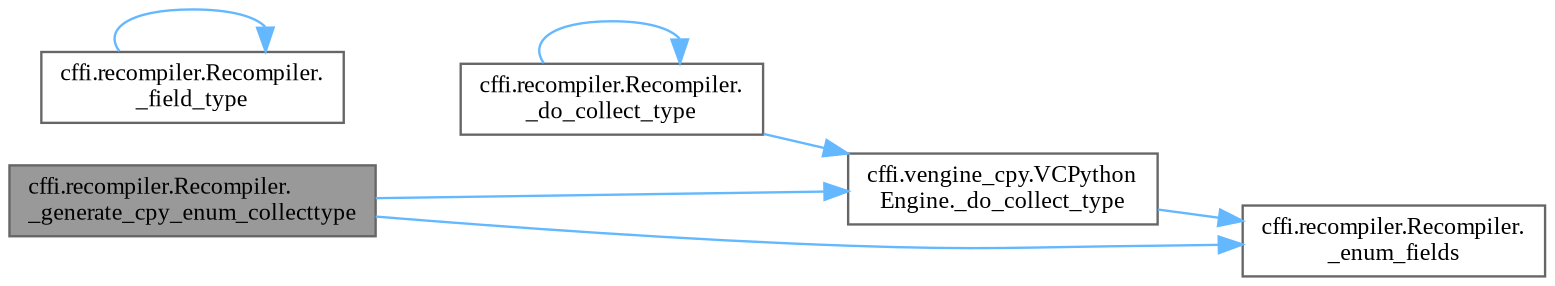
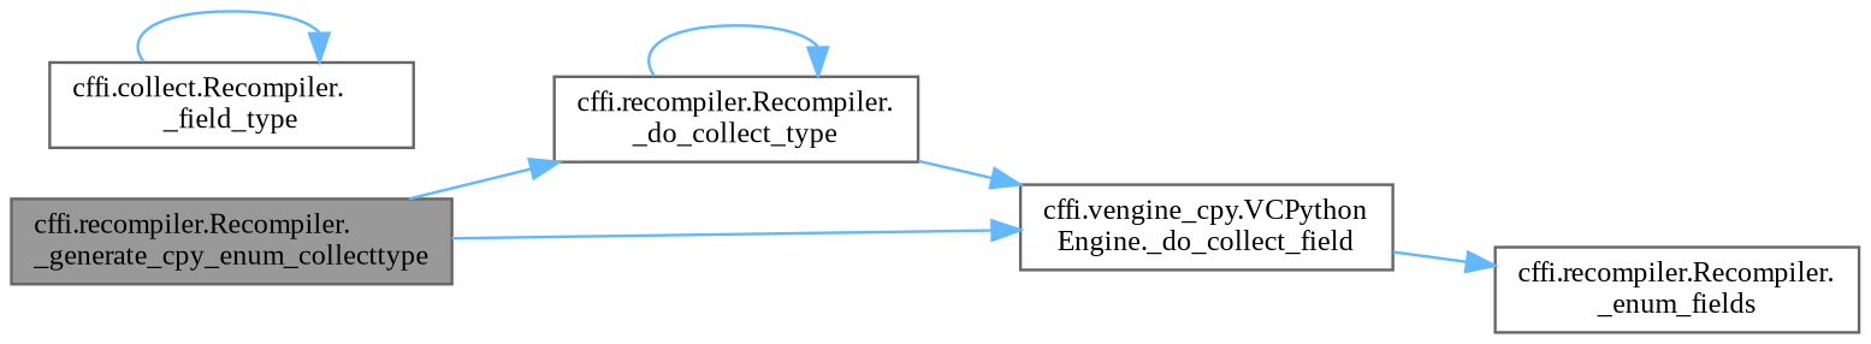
  digraph {
    fontname="Liberation Serif"
    rankdir=LR
    node [color=grey40 fillcolor=white fontname="Liberation Serif" fontsize=10 shape=box style=filled]
    edge [color=steelblue1 fontname="Liberation Serif" fontsize=10 labelfontname=Helvetica labelfontsize=10 style=solid]
    n1 [color=gray40 fillcolor=grey60 fontcolor=black height=0.2 label="cffi.recompiler.Recompiler.\l_generate_cpy_enum_collecttype" width=0.4]
    n2 [height=0.2 label="cffi.recompiler.Recompiler.\l_do_collect_type" width=0.4]
-   n3 [height=0.2 label="cffi.vengine_cpy.VCPython\lEngine._do_collect_type" width=0.4]
+   n3 [height=0.2 label="cffi.vengine_cpy.VCPython\lEngine._do_collect_field" width=0.4]
    n4 [height=0.2 label="cffi.recompiler.Recompiler.\l_enum_fields" width=0.4]
-   n5 [height=0.2 label="cffi.recompiler.Recompiler.\l_field_type" width=0.4]
-   n1 -> n4
+   n5 [height=0.2 label="cffi.collect.Recompiler.\l_field_type" width=0.4]
+   n1 -> n2
    n1 -> n3
    n2 -> n2
    n2 -> n3
    n3 -> n4
    n5 -> n5
  }
